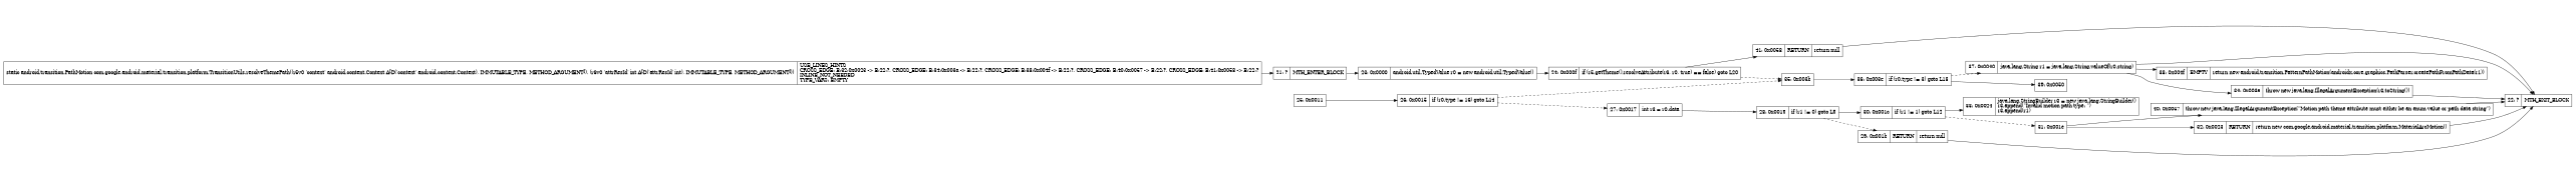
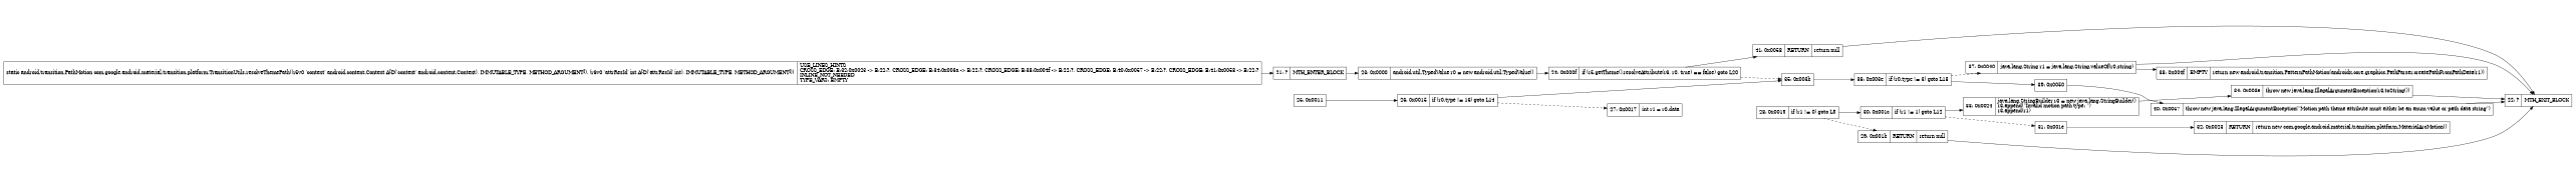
  digraph {
    rankdir=LR
    node [shape=record]
    n1 [label="{21\:\ ?|MTH_ENTER_BLOCK\l}"]
    n2 [label="{23\:\ 0x0000|android.util.TypedValue r0 = new android.util.TypedValue()\l}"]
    n3 [label="{24\:\ 0x000f|if (r5.getTheme().resolveAttribute(r6, r0, true) == false) goto L20\l}"]
    n4 [label="{41\:\ 0x0058|RETURN\l|return null\l}"]
    n5 [label="{35\:\ 0x003b}"]
    n6 [label="{25\:\ 0x0011}"]
    n7 [label="{26\:\ 0x0015|if (r0.type != 16) goto L14\l}"]
    n8 [label="{22\:\ ?|MTH_EXIT_BLOCK\l}"]
-   n9 [label="{27\:\ 0x0017|int r3 = r0.data\l}"]
+   n9 [label="{27\:\ 0x0017|int r1 = r0.data\l}"]
    n10 [label="{28\:\ 0x0019|if (r1 != 0) goto L9\l}"]
    n11 [label="{36\:\ 0x003e|if (r0.type != 3) goto L18\l}"]
    n12 [label="{29\:\ 0x001b|RETURN\l|return null\l}"]
    n13 [label="{30\:\ 0x001c|if (r1 != 1) goto L12\l}"]
    n14 [label="{31\:\ 0x001e}"]
    n15 [label="{33\:\ 0x0024|java.lang.StringBuilder r3 = new java.lang.StringBuilder()\lr3.append(\"Invalid motion path type: \")\lr3.append(r1)\l}"]
    n16 [label="{32\:\ 0x0023|RETURN\l|return new com.google.android.material.transition.platform.MaterialArcMotion()\l}"]
    n17 [label="{34\:\ 0x003a|throw new java.lang.IllegalArgumentException(r3.toString())\l}"]
    n18 [label="{37\:\ 0x0040|java.lang.String r1 = java.lang.String.valueOf(r0.string)\l}"]
    n19 [label="{39\:\ 0x0050}"]
    n20 [label="{38\:\ 0x004f|EMPTY\l|return new android.transition.PatternPathMotion(androidx.core.graphics.PathParser.createPathFromPathData(r1))\l}"]
    n21 [label="{40\:\ 0x0057|throw new java.lang.IllegalArgumentException(\"Motion path theme attribute must either be an enum value or path data string\")\l}"]
    n22 [label="{static android.transition.PathMotion com.google.android.material.transition.platform.TransitionUtils.resolveThemePath((r5v0 'context' android.content.Context A[D('context' android.content.Context), IMMUTABLE_TYPE, METHOD_ARGUMENT]), (r6v0 'attrResId' int A[D('attrResId' int), IMMUTABLE_TYPE, METHOD_ARGUMENT]))  | USE_LINES_HINTS\lCROSS_EDGE: B:32:0x0023 \-\> B:22:?, CROSS_EDGE: B:34:0x003a \-\> B:22:?, CROSS_EDGE: B:38:0x004f \-\> B:22:?, CROSS_EDGE: B:40:0x0057 \-\> B:22:?, CROSS_EDGE: B:41:0x0058 \-\> B:22:?\lINLINE_NOT_NEEDED\lTYPE_VARS: EMPTY\l}"]
    n1 -> n2
    n2 -> n3
    n3 -> n4
    n3 -> n5 [style=dashed]
    n4 -> n8
    n5 -> n11
    n6 -> n7
-   n7 -> n5 [style=dashed]
+   n7 -> n5
    n7 -> n9 [style=dashed]
-   n9 -> n10
    n10 -> n12 [style=dashed]
    n10 -> n13
    n11 -> n18 [style=dashed]
    n11 -> n19
    n12 -> n8
    n13 -> n14 [style=dashed]
    n13 -> n15
    n14 -> n16
-   n18 -> n17
-   n16 -> n8
+   n15 -> n17
    n17 -> n8
    n18 -> n8
    n18 -> n20
-   n14 -> n21
+   n19 -> n21
    n21 -> n8
    n22 -> n1
  }
